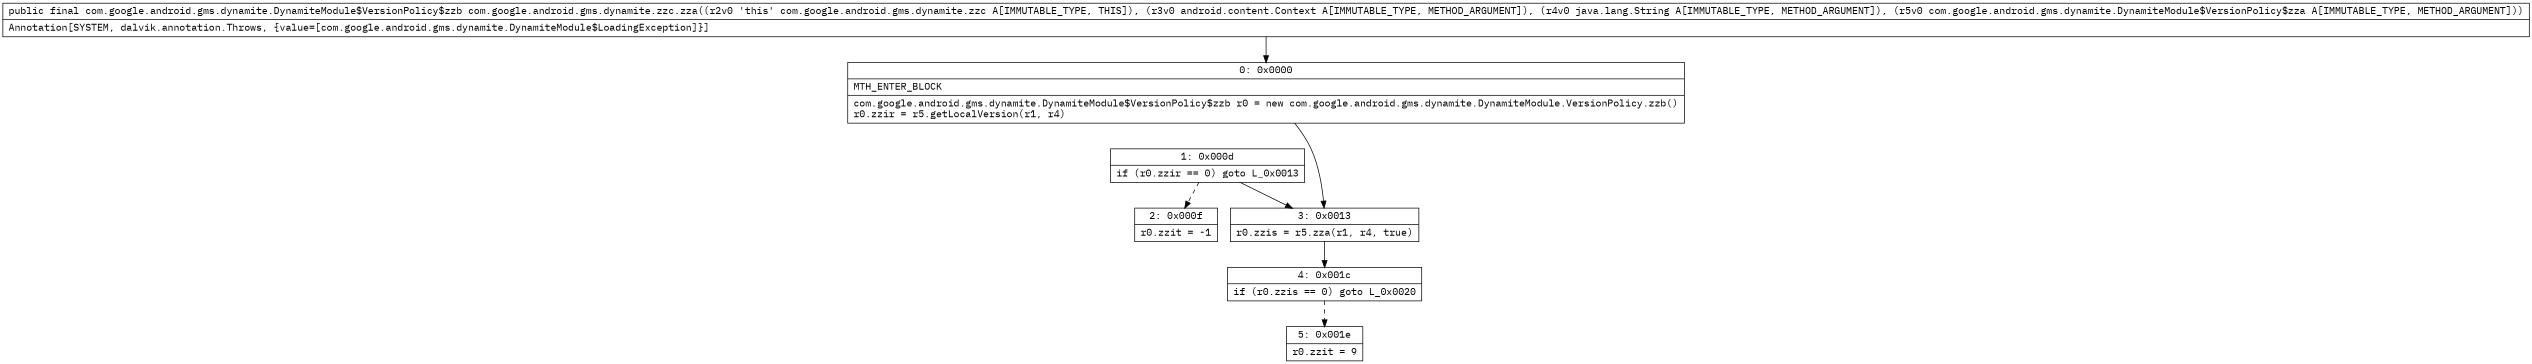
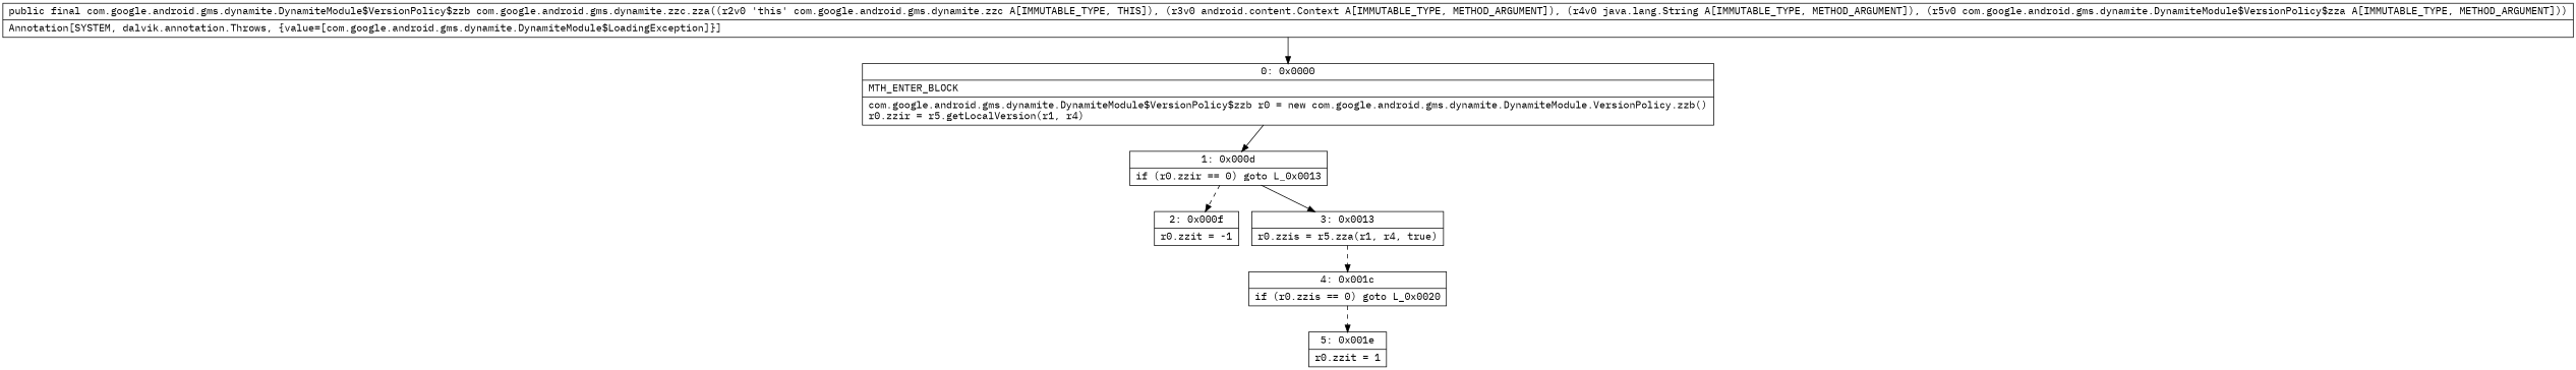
  digraph {
    fontname="IBM Plex Mono"
    node [fontname="IBM Plex Mono" shape=record]
    edge [fontname="IBM Plex Mono"]
    n1 [label="{0\:\ 0x0000|MTH_ENTER_BLOCK\l|com.google.android.gms.dynamite.DynamiteModule$VersionPolicy$zzb r0 = new com.google.android.gms.dynamite.DynamiteModule.VersionPolicy.zzb()\lr0.zzir = r5.getLocalVersion(r1, r4)\l}"]
    n2 [label="{1\:\ 0x000d|if (r0.zzir == 0) goto L_0x0013\l}"]
    n3 [label="{2\:\ 0x000f|r0.zzit = \-1\l}"]
    n4 [label="{3\:\ 0x0013|r0.zzis = r5.zza(r1, r4, true)\l}"]
    n5 [label="{4\:\ 0x001c|if (r0.zzis == 0) goto L_0x0020\l}"]
-   n6 [label="{5\:\ 0x001e|r0.zzit = 9\l}"]
+   n6 [label="{5\:\ 0x001e|r0.zzit = 1\l}"]
    n7 [label="{public final com.google.android.gms.dynamite.DynamiteModule$VersionPolicy$zzb com.google.android.gms.dynamite.zzc.zza((r2v0 'this' com.google.android.gms.dynamite.zzc A[IMMUTABLE_TYPE, THIS]), (r3v0 android.content.Context A[IMMUTABLE_TYPE, METHOD_ARGUMENT]), (r4v0 java.lang.String A[IMMUTABLE_TYPE, METHOD_ARGUMENT]), (r5v0 com.google.android.gms.dynamite.DynamiteModule$VersionPolicy$zza A[IMMUTABLE_TYPE, METHOD_ARGUMENT]))  | Annotation[SYSTEM, dalvik.annotation.Throws, \{value=[com.google.android.gms.dynamite.DynamiteModule$LoadingException]\}]\l}"]
-   n1 -> n4
+   n1 -> n2
    n2 -> n3 [style=dashed]
    n2 -> n4
-   n4 -> n5
+   n4 -> n5 [style=dashed]
    n5 -> n6 [style=dashed]
    n7 -> n1
  }
